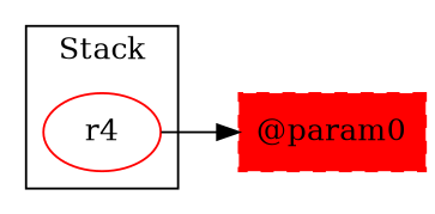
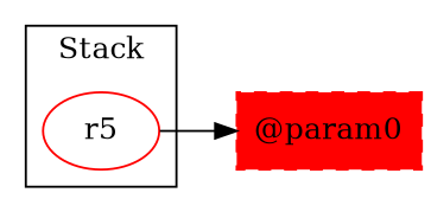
  digraph {
    rankDir=LR
    rankdir=LR
    node [color=red]
-   r5 [label=r4]
+   r5
    "@param0" [shape=box style="filled,dashed"]
    subgraph cluster_1 {
      label=Stack
      r5
    }
    r5 -> "@param0"
  }
